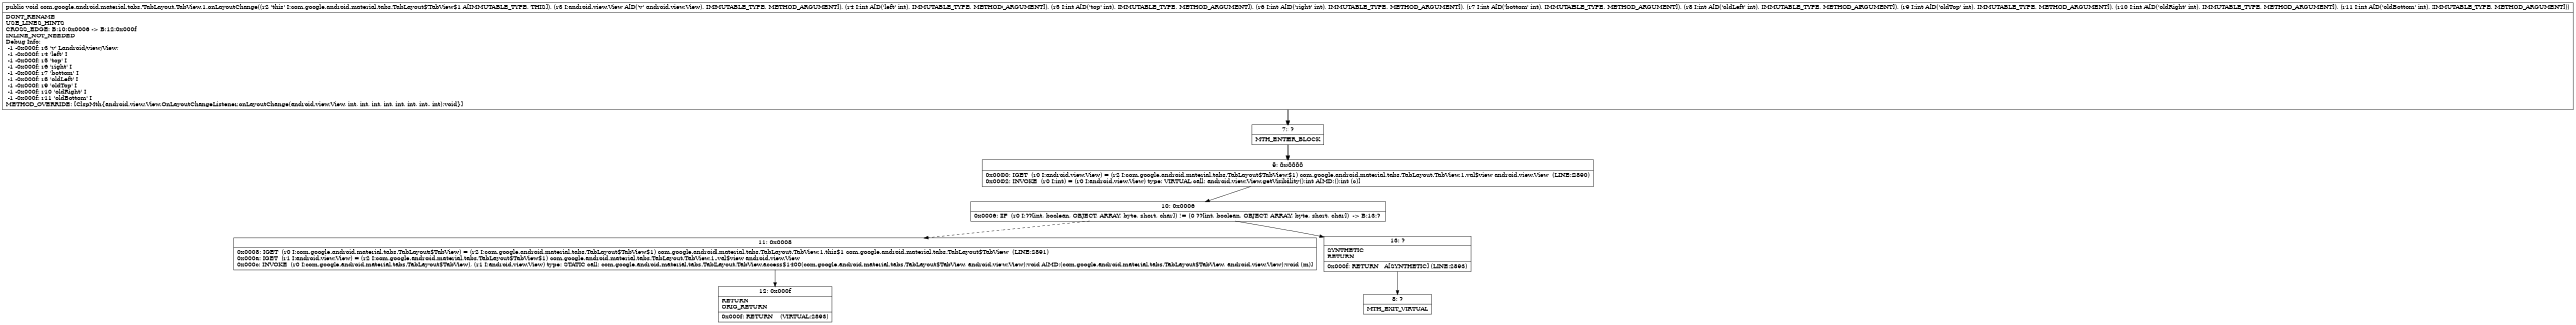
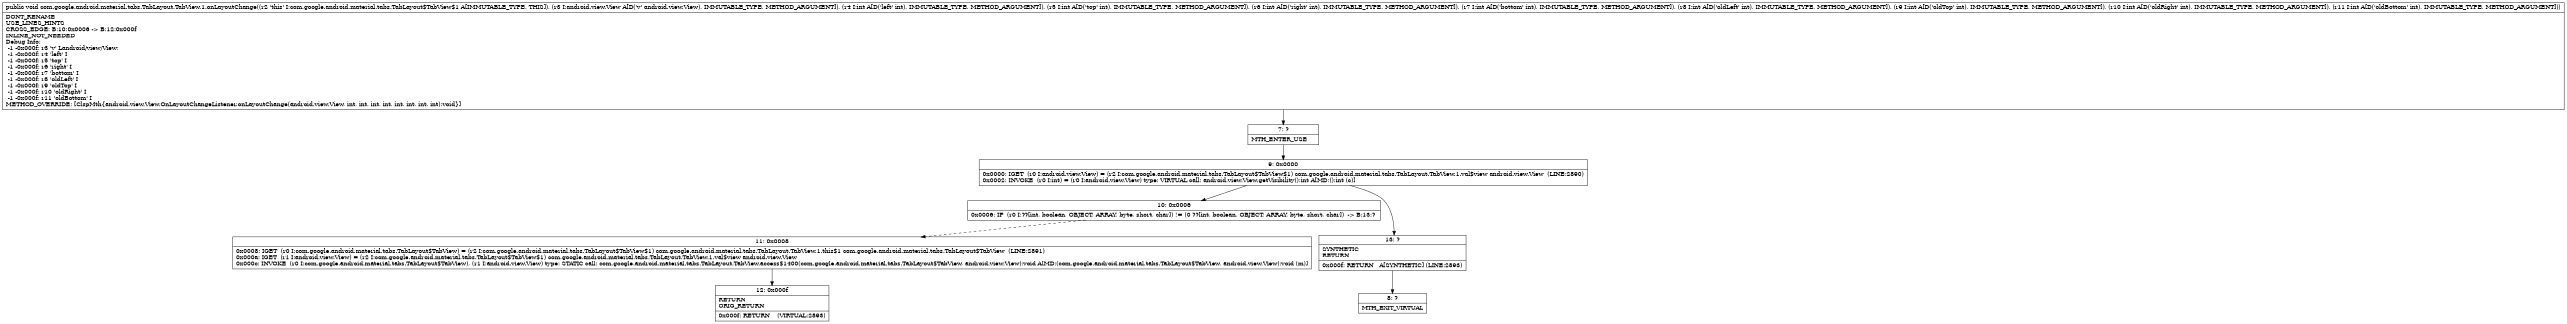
  digraph {
    node [shape=record]
-   n1 [label="{7\:\ ?|MTH_ENTER_BLOCK\l}"]
+   n1 [label="{7\:\ ?|MTH_ENTER_USE\l}"]
    n2 [label="{9\:\ 0x0000|0x0000: IGET  (r0 I:android.view.View) = (r2 I:com.google.android.material.tabs.TabLayout$TabView$1) com.google.android.material.tabs.TabLayout.TabView.1.val$view android.view.View  (LINE:2890)\l0x0002: INVOKE  (r0 I:int) = (r0 I:android.view.View) type: VIRTUAL call: android.view.View.getVisibility():int A[MD:():int (c)]\l}"]
    n3 [label="{10\:\ 0x0006|0x0006: IF  (r0 I:??[int, boolean, OBJECT, ARRAY, byte, short, char]) != (0 ??[int, boolean, OBJECT, ARRAY, byte, short, char])  \-\> B:13:? \l}"]
    n4 [label="{11\:\ 0x0008|0x0008: IGET  (r0 I:com.google.android.material.tabs.TabLayout$TabView) = (r2 I:com.google.android.material.tabs.TabLayout$TabView$1) com.google.android.material.tabs.TabLayout.TabView.1.this$1 com.google.android.material.tabs.TabLayout$TabView  (LINE:2891)\l0x000a: IGET  (r1 I:android.view.View) = (r2 I:com.google.android.material.tabs.TabLayout$TabView$1) com.google.android.material.tabs.TabLayout.TabView.1.val$view android.view.View \l0x000c: INVOKE  (r0 I:com.google.android.material.tabs.TabLayout$TabView), (r1 I:android.view.View) type: STATIC call: com.google.android.material.tabs.TabLayout.TabView.access$1400(com.google.android.material.tabs.TabLayout$TabView, android.view.View):void A[MD:(com.google.android.material.tabs.TabLayout$TabView, android.view.View):void (m)]\l}"]
    n5 [label="{13\:\ ?|SYNTHETIC\lRETURN\l|0x000f: RETURN   A[SYNTHETIC] (LINE:2893)\l}"]
    n6 [label="{12\:\ 0x000f|RETURN\lORIG_RETURN\l|0x000f: RETURN    (VIRTUAL:2893)\l}"]
    n7 [label="{8\:\ ?|MTH_EXIT_VIRTUAL\l}"]
    n8 [label="{public void com.google.android.material.tabs.TabLayout.TabView.1.onLayoutChange((r2 'this' I:com.google.android.material.tabs.TabLayout$TabView$1 A[IMMUTABLE_TYPE, THIS]), (r3 I:android.view.View A[D('v' android.view.View), IMMUTABLE_TYPE, METHOD_ARGUMENT]), (r4 I:int A[D('left' int), IMMUTABLE_TYPE, METHOD_ARGUMENT]), (r5 I:int A[D('top' int), IMMUTABLE_TYPE, METHOD_ARGUMENT]), (r6 I:int A[D('right' int), IMMUTABLE_TYPE, METHOD_ARGUMENT]), (r7 I:int A[D('bottom' int), IMMUTABLE_TYPE, METHOD_ARGUMENT]), (r8 I:int A[D('oldLeft' int), IMMUTABLE_TYPE, METHOD_ARGUMENT]), (r9 I:int A[D('oldTop' int), IMMUTABLE_TYPE, METHOD_ARGUMENT]), (r10 I:int A[D('oldRight' int), IMMUTABLE_TYPE, METHOD_ARGUMENT]), (r11 I:int A[D('oldBottom' int), IMMUTABLE_TYPE, METHOD_ARGUMENT]))  | DONT_RENAME\lUSE_LINES_HINTS\lCROSS_EDGE: B:10:0x0006 \-\> B:12:0x000f\lINLINE_NOT_NEEDED\lDebug Info:\l  \-1 \-0x000f: r3 'v' Landroid\/view\/View;\l  \-1 \-0x000f: r4 'left' I\l  \-1 \-0x000f: r5 'top' I\l  \-1 \-0x000f: r6 'right' I\l  \-1 \-0x000f: r7 'bottom' I\l  \-1 \-0x000f: r8 'oldLeft' I\l  \-1 \-0x000f: r9 'oldTop' I\l  \-1 \-0x000f: r10 'oldRight' I\l  \-1 \-0x000f: r11 'oldBottom' I\lMETHOD_OVERRIDE: [ClspMth\{android.view.View.OnLayoutChangeListener.onLayoutChange(android.view.View, int, int, int, int, int, int, int, int):void\}]\l}"]
    n1 -> n2
    n2 -> n3
    n3 -> n4 [style=dashed]
-   n3 -> n5
+   n2 -> n5
    n4 -> n6
    n5 -> n7
    n8 -> n1
  }
